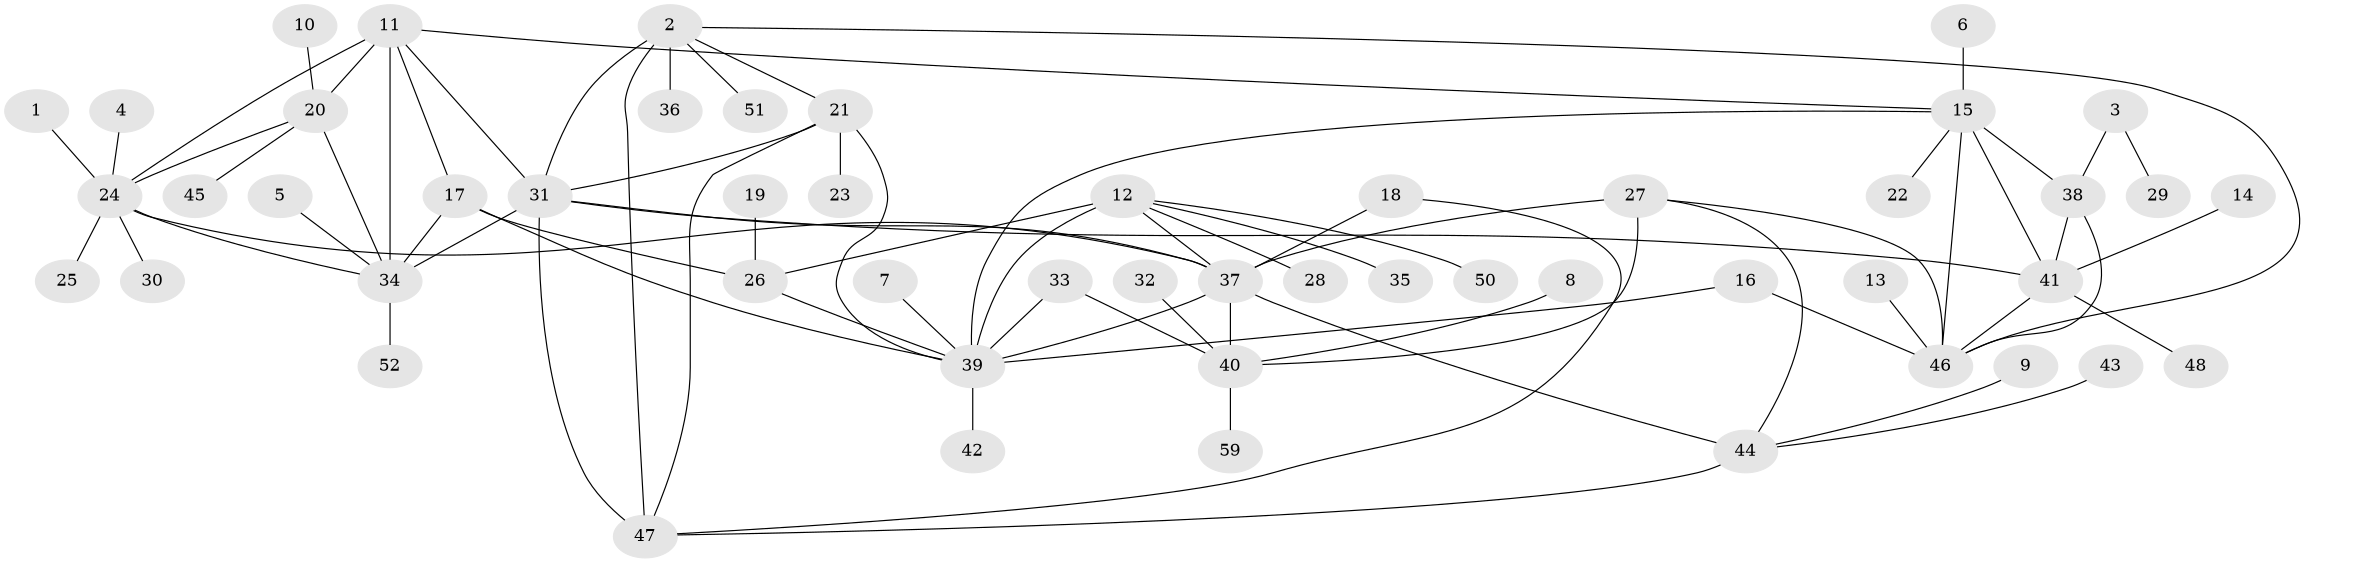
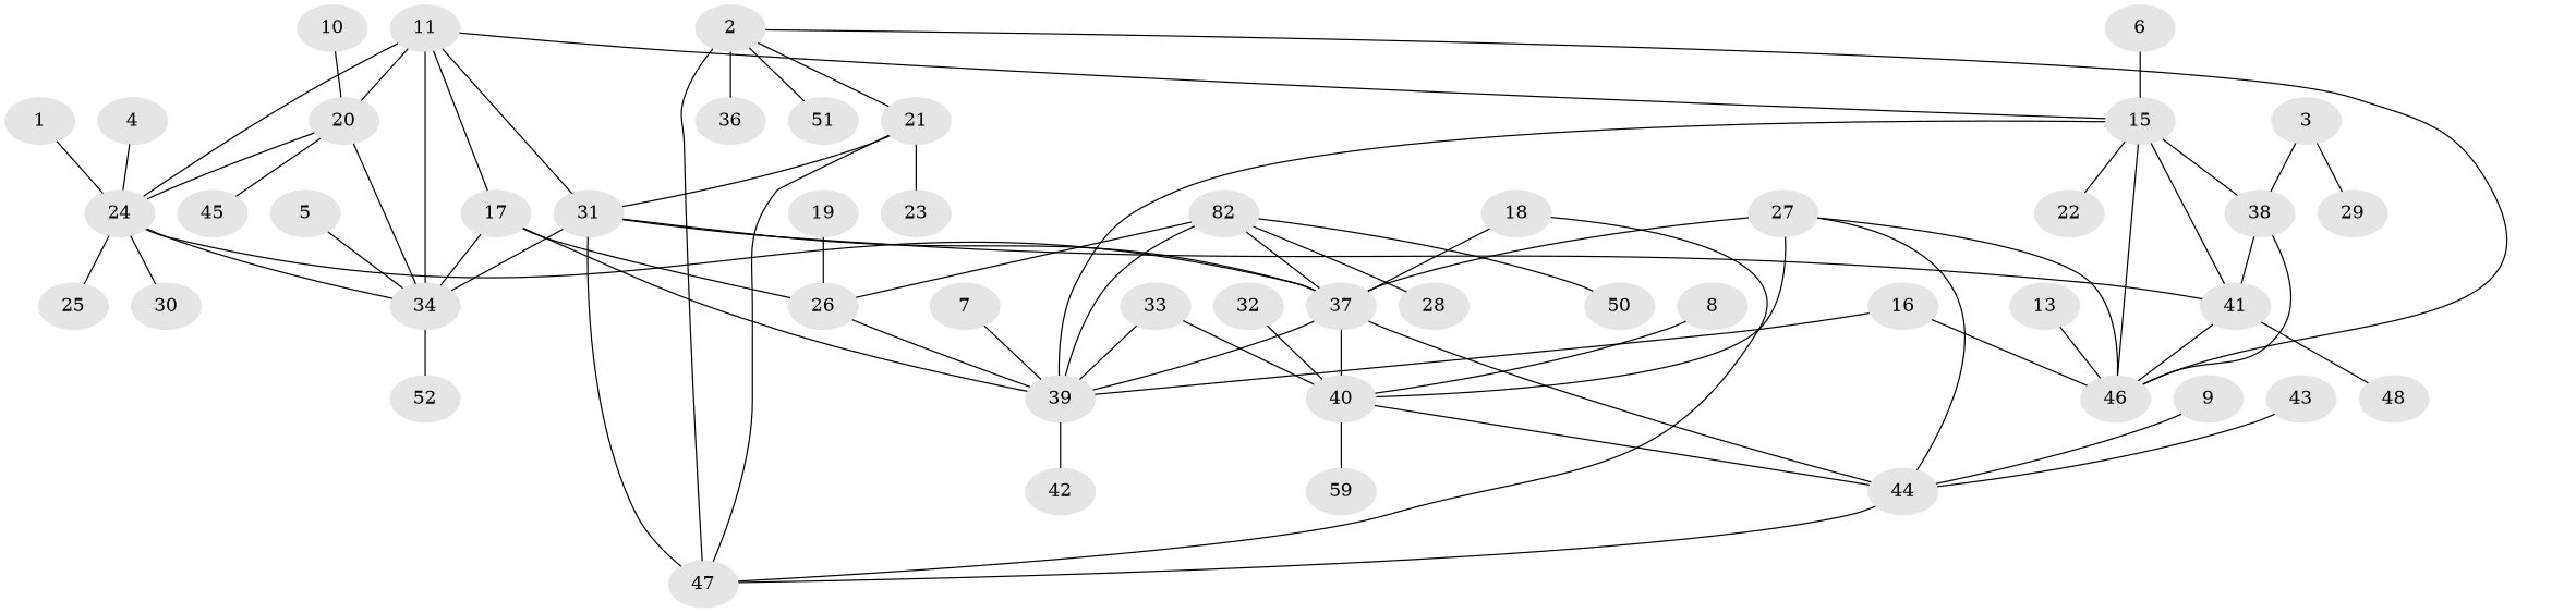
  graph {
    node [color=gray90 style=filled]
    edge [weight=1.0]
    1
    24
    34
    37
    25
    30
    2
    21
    31
    36
    46
    47
    51
    39
    23
    41
    3
    29
    38
    4
    5
    52
    6
    15
    22
    7
    42
    8
    40
    44
    n31 [label=59]
    9
    10
    20
    45
    11
    17
    26
-   12
+   12 [label=82]
    28
-   35
    50
    13
-   14
    48
    16
    18
    19
    27
    32
    33
    43
    1 -- 24
    24 -- 34
    24 -- 37
    24 -- 25
    24 -- 30
    34 -- 52
    37 -- 39
    37 -- 40 [weight=2.0]
    37 -- 44 [weight=2.0]
    2 -- 21
-   2 -- 31
    2 -- 36
    2 -- 46
    2 -- 47 [weight=2.0]
    2 -- 51
    21 -- 31
    21 -- 47 [weight=2.0]
-   21 -- 39
    21 -- 23
    31 -- 34
    31 -- 37
    31 -- 47 [weight=2.0]
    31 -- 41
    39 -- 42
    41 -- 46 [weight=2.0]
    41 -- 48
    3 -- 29
    3 -- 38
    38 -- 46
    38 -- 41 [weight=2.0]
    4 -- 24
    5 -- 34
    6 -- 15
    15 -- 46
    15 -- 39
    15 -- 41 [weight=2.0]
    15 -- 38
    15 -- 22
    7 -- 39
    8 -- 40
+   40 -- 44
    40 -- n31
    44 -- 47
    9 -- 44
    10 -- 20
    20 -- 24
    20 -- 34
    20 -- 45
    11 -- 24 [weight=2.0]
    11 -- 34 [weight=2.0]
    11 -- 31
    11 -- 15
    11 -- 20 [weight=2.0]
    11 -- 17
    17 -- 34
    17 -- 39
    17 -- 26
    26 -- 39
    12 -- 37
    12 -- 39 [weight=2.0]
    12 -- 26 [weight=2.0]
    12 -- 28
-   12 -- 35
    12 -- 50
    13 -- 46
-   14 -- 41
    16 -- 46
    16 -- 39
    18 -- 37
    18 -- 47
    19 -- 26
    27 -- 37 [weight=2.0]
    27 -- 46
    27 -- 40
    27 -- 44
    32 -- 40
    33 -- 39
    33 -- 40
    43 -- 44
  }
